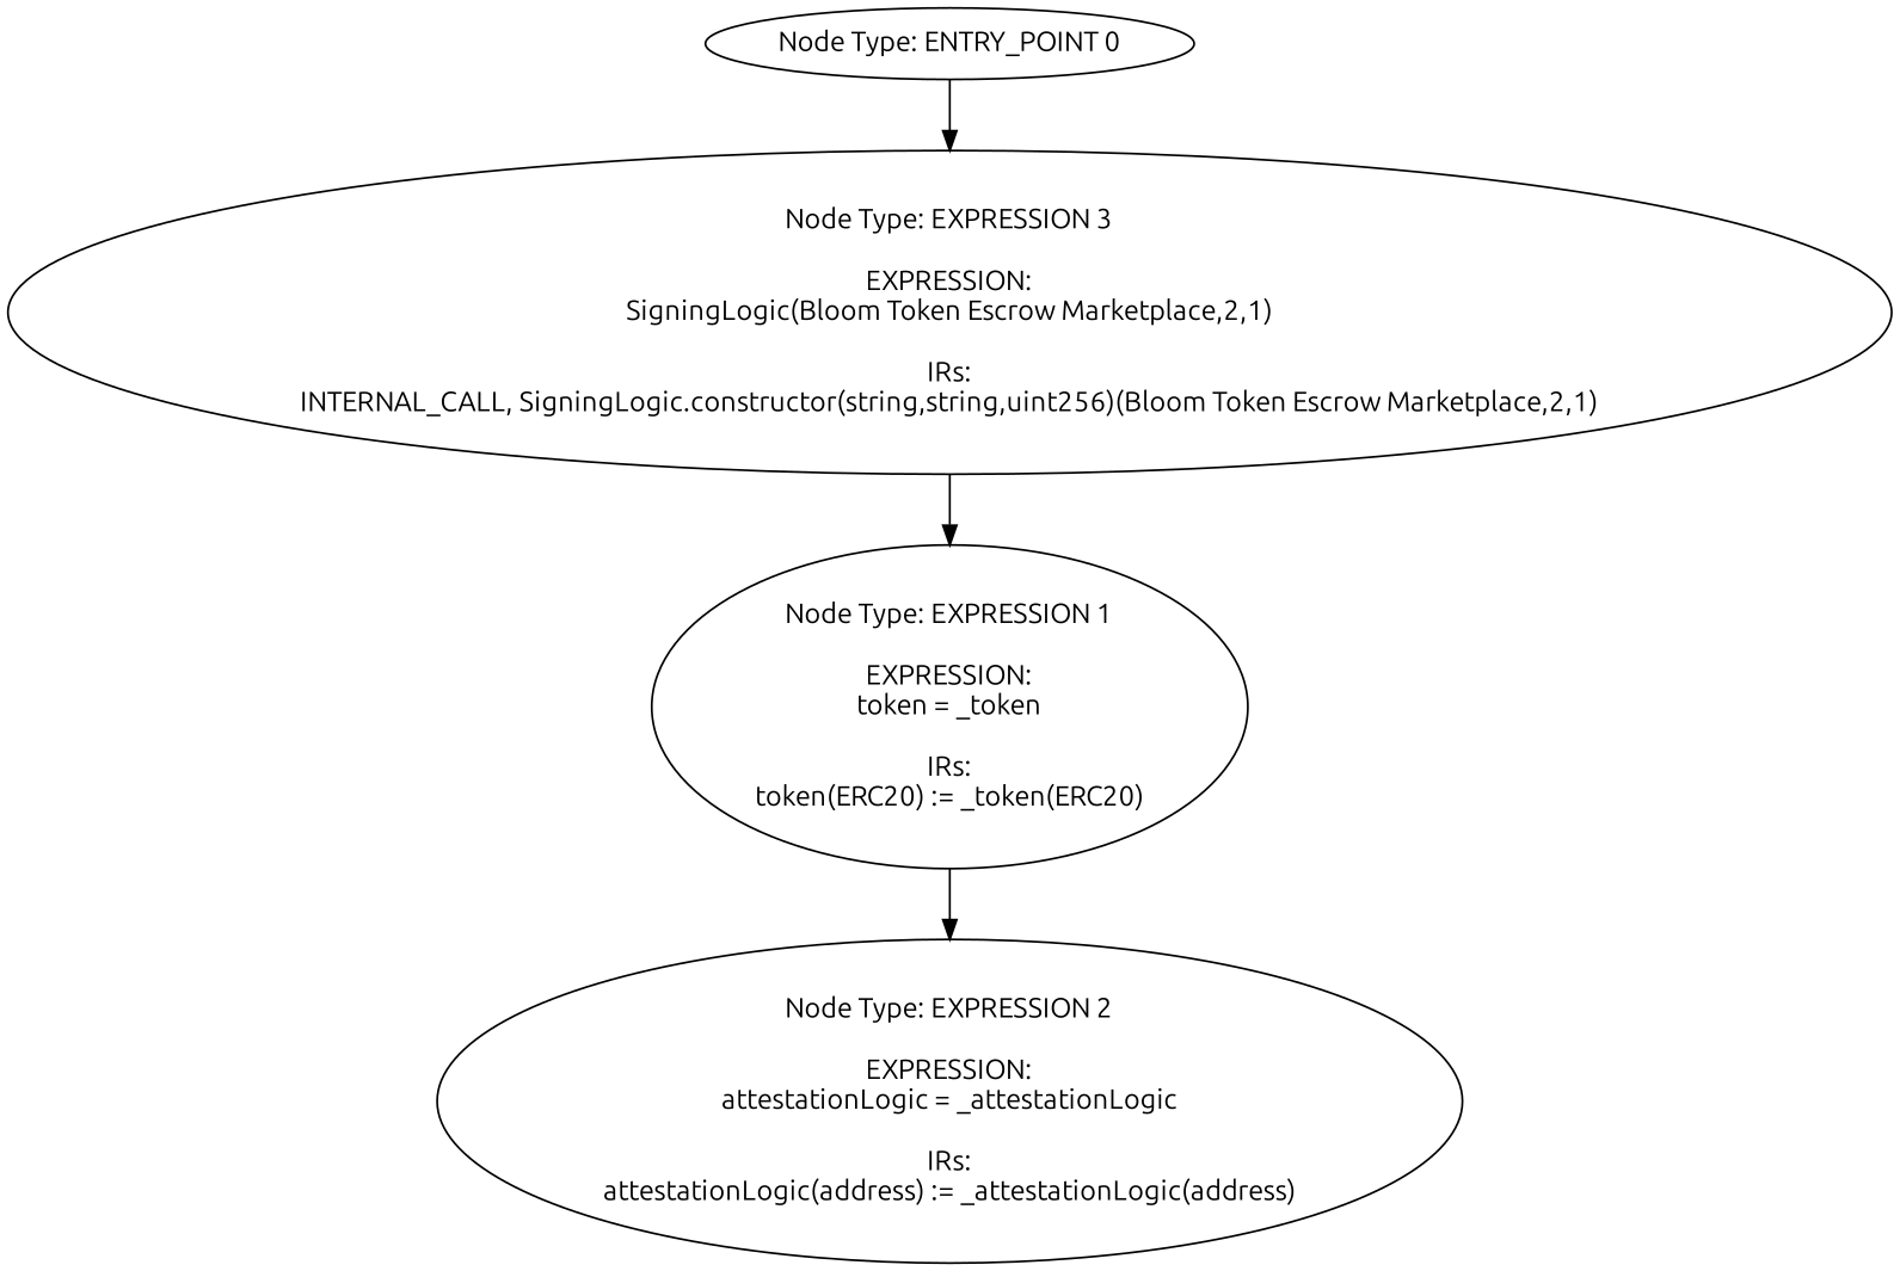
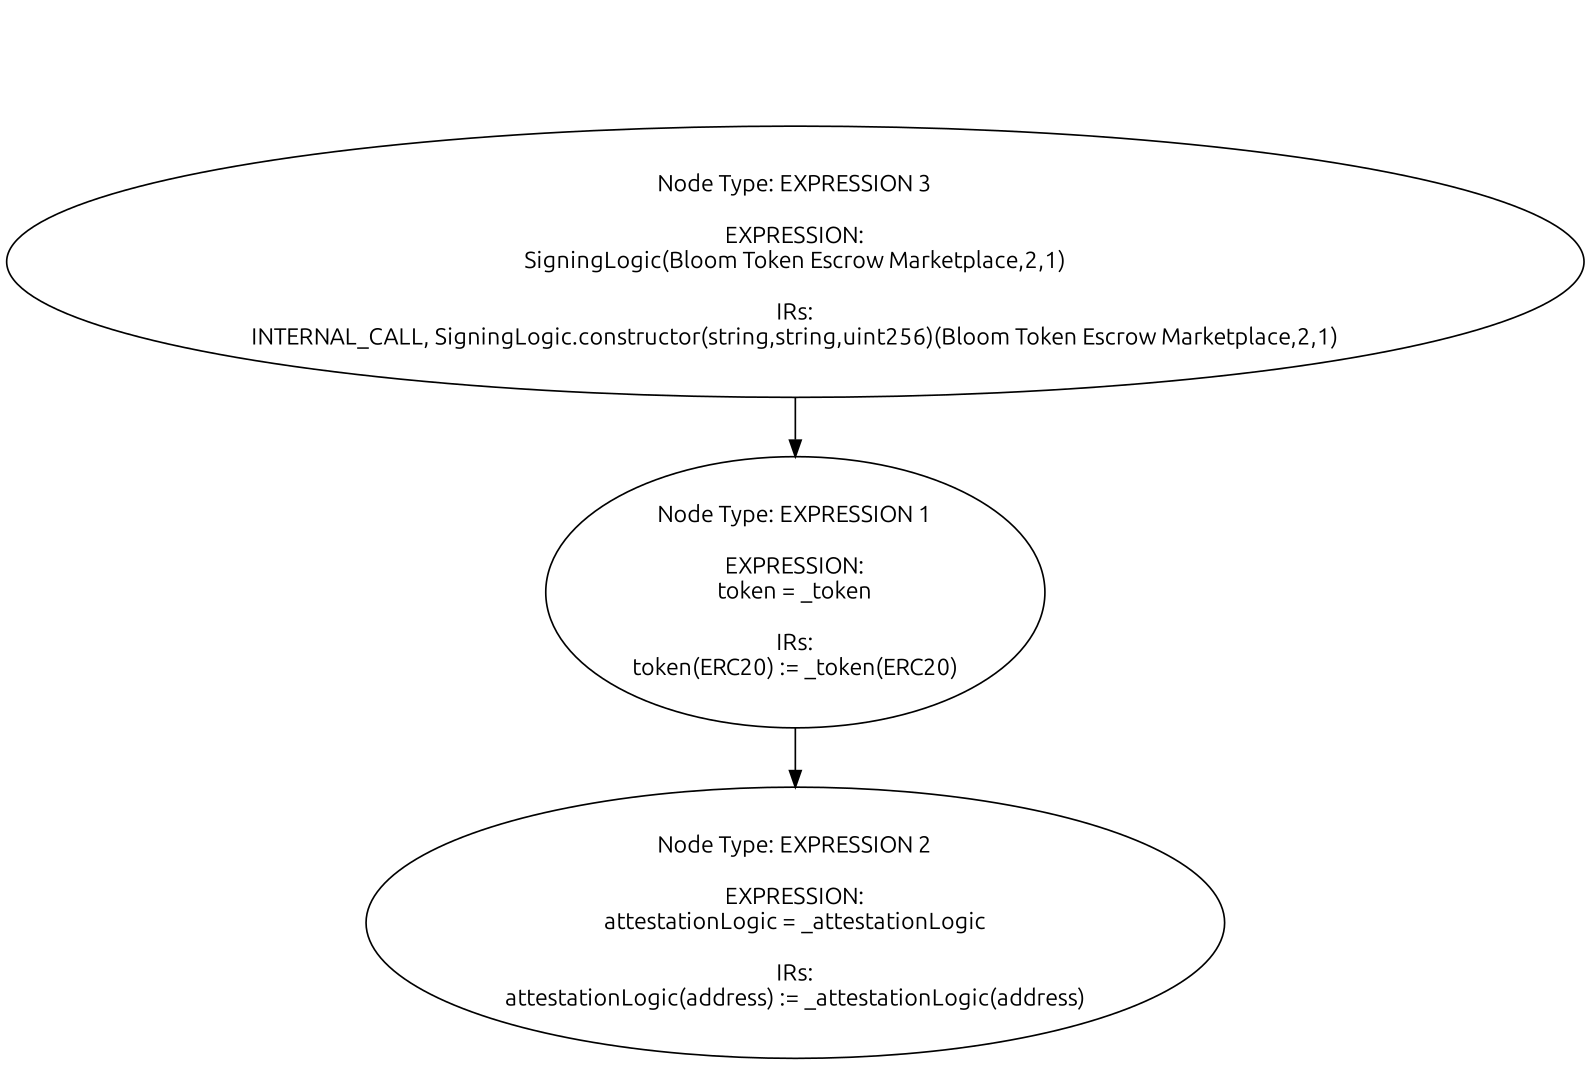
  digraph {
    fontname=Ubuntu
    node [fontname=Ubuntu]
    edge [fontname=Ubuntu]
-   n1 [label="Node Type: ENTRY_POINT 0\n"]
    n2 [label="Node Type: EXPRESSION 3\n\nEXPRESSION:\nSigningLogic(Bloom Token Escrow Marketplace,2,1)\n\nIRs:\nINTERNAL_CALL, SigningLogic.constructor(string,string,uint256)(Bloom Token Escrow Marketplace,2,1)"]
    n3 [label="Node Type: EXPRESSION 1\n\nEXPRESSION:\ntoken = _token\n\nIRs:\ntoken(ERC20) := _token(ERC20)"]
    n4 [label="Node Type: EXPRESSION 2\n\nEXPRESSION:\nattestationLogic = _attestationLogic\n\nIRs:\nattestationLogic(address) := _attestationLogic(address)"]
-   n1 -> n2
    n2 -> n3
    n3 -> n4
  }
